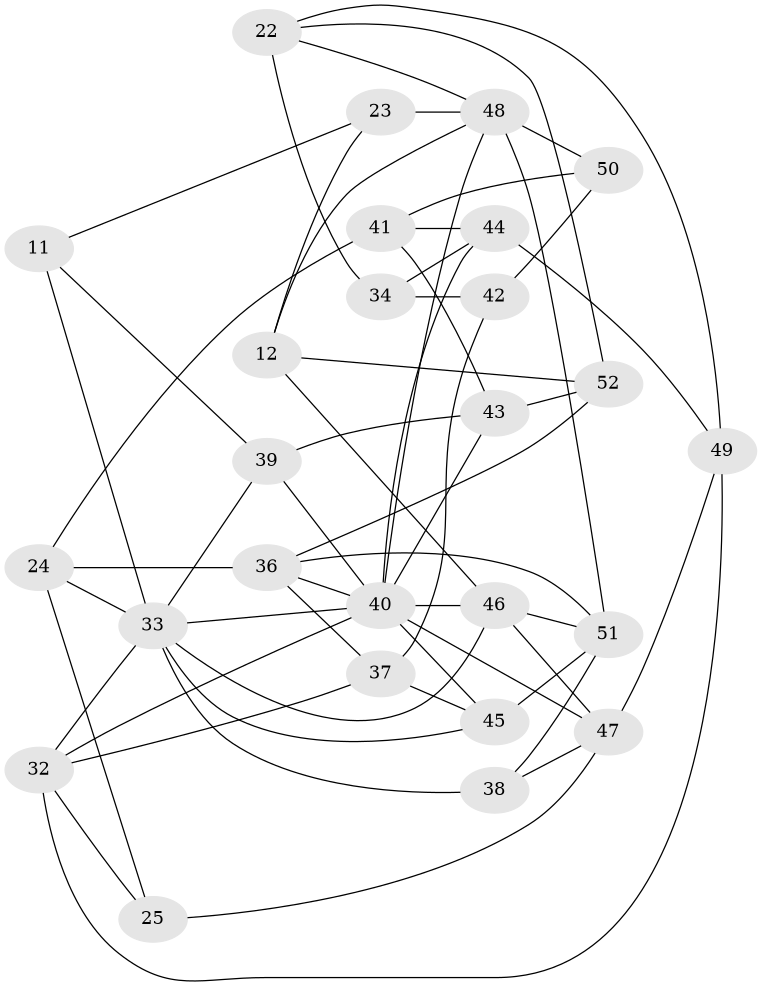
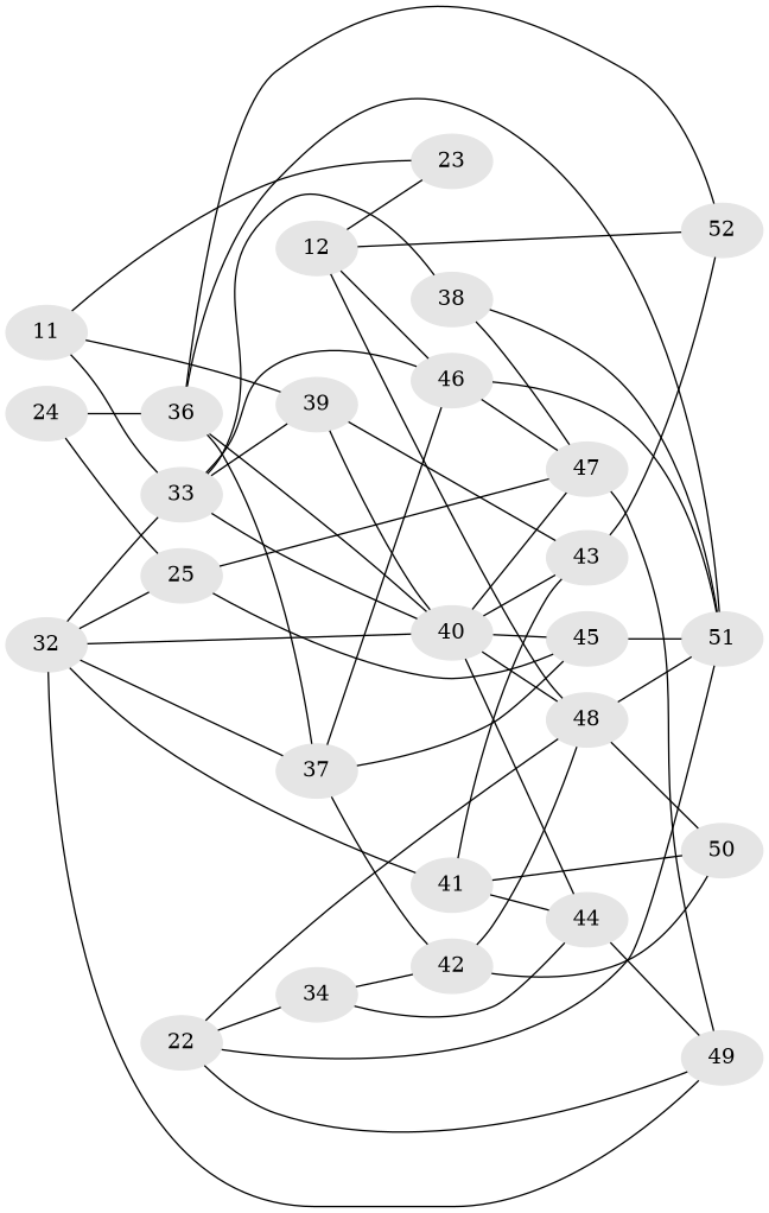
  graph {
    rankdir=LR
    node [color=gray90 style=filled]
    11
    23
    33 [super="+16"]
    39
    48 [super="+6"]
    45 [super="+20"]
    25
    47 [super="+17"]
    46 [super="+31"]
    40 [super="+1+2+27+26+13"]
    38
    43 [super="+5"]
    12 [super="+9"]
    52 [super="+35"]
    51 [super="+19"]
    50 [super="+14+21"]
    22
    34
    49
    42 [super="+30"]
    44
    24 [super="+4"]
    36 [super="+28+29"]
    37 [super="+3"]
    32 [super="+15"]
    41
    11 -- 23
    11 -- 33
    11 -- 39
-   23 -- 48
+   42 -- 48
    33 -- 39
    33 -- 46
    33 -- 40
    33 -- 38
    39 -- 40
    39 -- 43
    48 -- 51
    48 -- 50 [weight=2]
    45 -- 51 [weight=2]
-   33 -- 45
+   25 -- 45
    25 -- 47
    47 -- 49
    46 -- 47
    46 -- 51
    40 -- 48 [weight=3]
    40 -- 45 [weight=2]
    40 -- 47
-   40 -- 46 [weight=2]
+   37 -- 46 [weight=2]
    40 -- 43 [weight=2]
    40 -- 44
    38 -- 47 [weight=2]
    38 -- 51
    43 -- 52 [weight=2]
    12 -- 23 [weight=2]
    12 -- 48
    12 -- 46
    12 -- 52 [weight=2]
    22 -- 48
-   22 -- 52
+   22 -- 51
    22 -- 34
    22 -- 49
    34 -- 42 [weight=2]
    34 -- 44
    42 -- 50 [weight=2]
    44 -- 49
-   24 -- 33 [weight=2]
    24 -- 25
    24 -- 36 [weight=3]
    36 -- 40 [weight=3]
    36 -- 52
    36 -- 51
    36 -- 37 [weight=2]
    37 -- 45
    37 -- 42 [weight=2]
    32 -- 33
    32 -- 25
    32 -- 40 [weight=2]
    32 -- 49
    32 -- 37
-   24 -- 41
+   32 -- 41
    41 -- 43
    41 -- 50
    41 -- 44
  }
